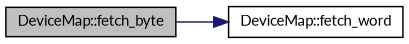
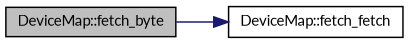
  digraph {
    rankdir=LR
    fontname=Lato
    node [color=black fontname=Lato fontsize=10 shape=record style=filled]
    n1 [fillcolor=grey75 fontcolor=black height=0.2 label="DeviceMap::fetch_byte" width=0.4]
-   n2 [fillcolor=white height=0.2 label="DeviceMap::fetch_word" width=0.4]
+   n2 [fillcolor=white height=0.2 label="DeviceMap::fetch_fetch" width=0.4]
    n1 -> n2 [color=midnightblue fontname=Lato fontsize=10 labelfontname=FreeSans labelfontsize=10 style=solid]
  }
